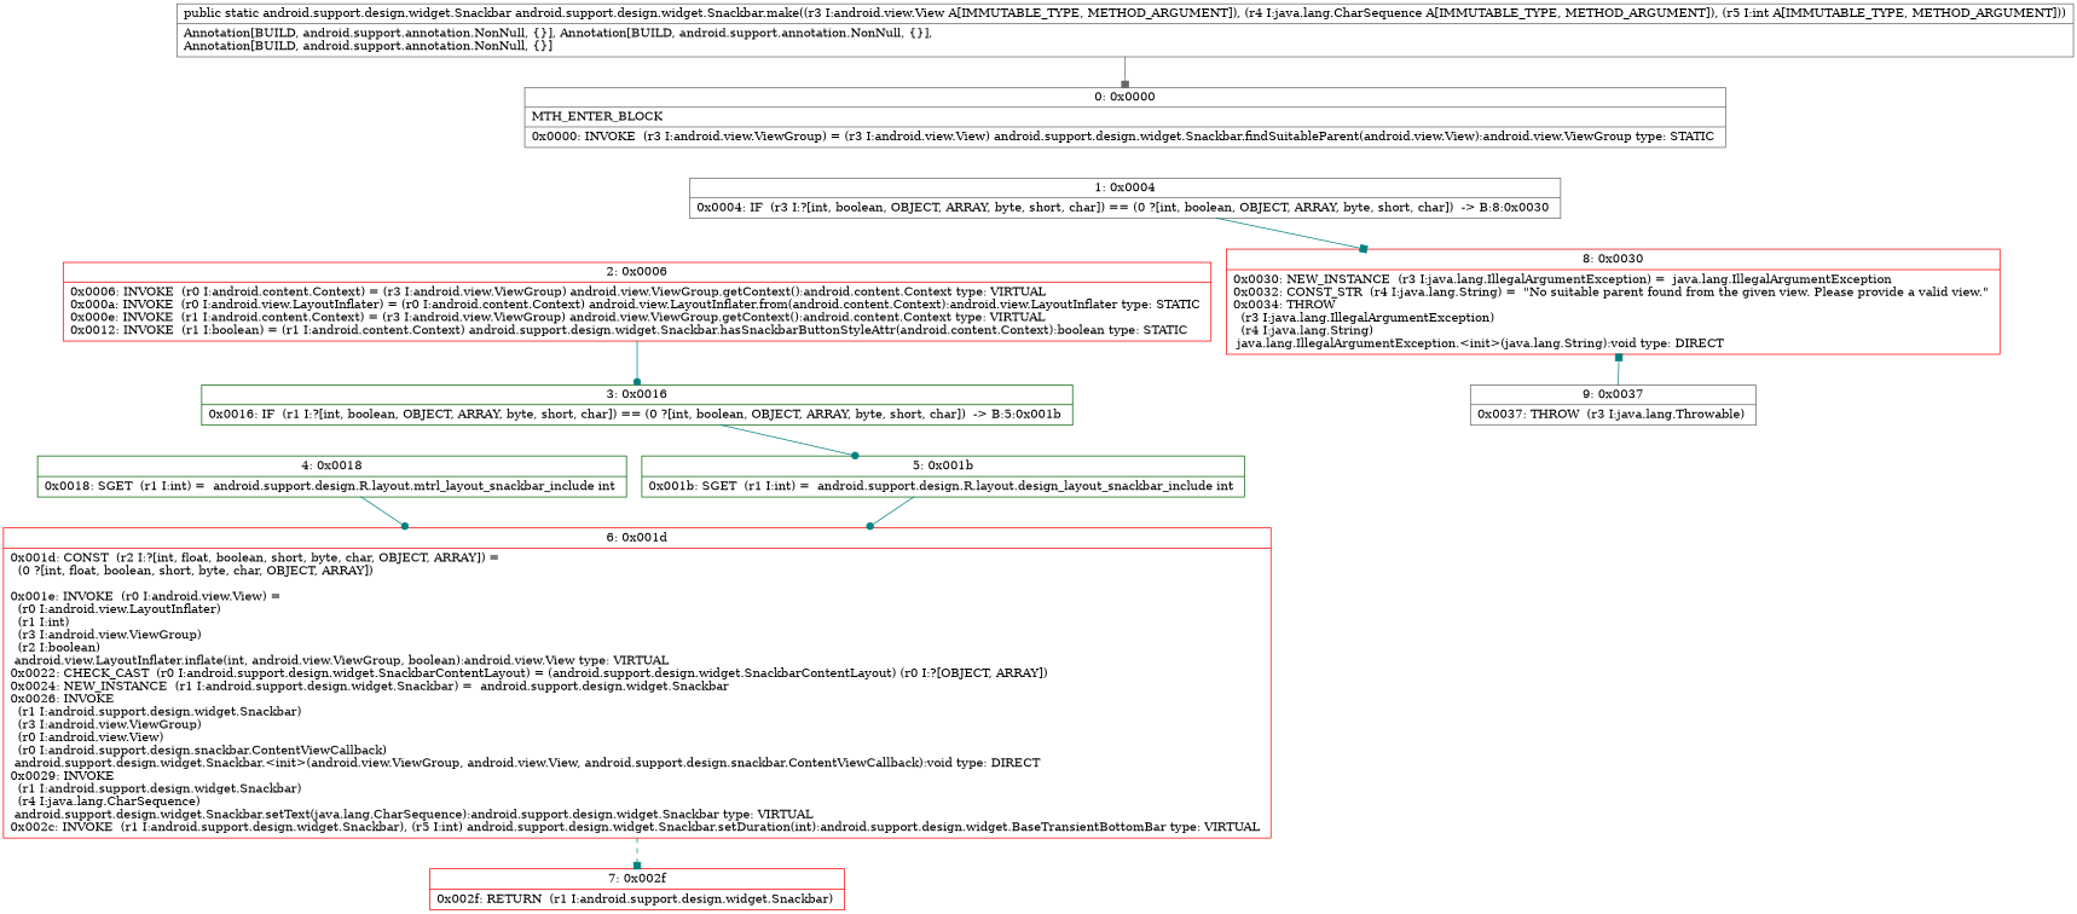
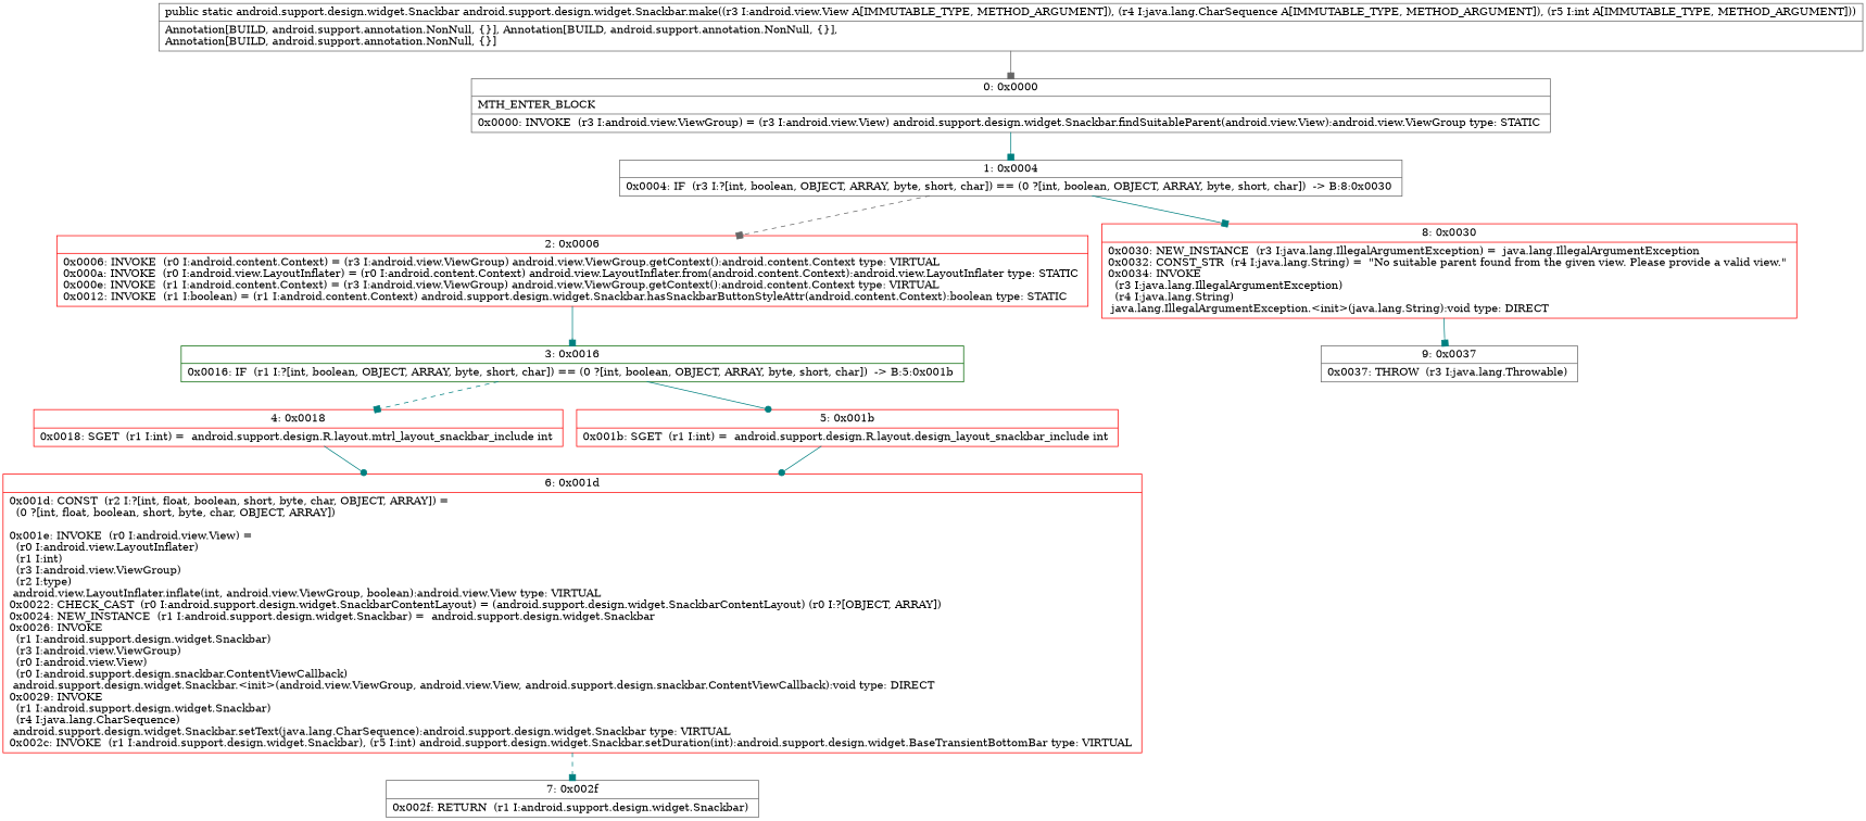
  digraph {
    node [color=red shape=record]
    edge [arrowhead=box color=teal]
    n1 [color=gray40 label="{0\:\ 0x0000|MTH_ENTER_BLOCK\l|0x0000: INVOKE  (r3 I:android.view.ViewGroup) = (r3 I:android.view.View) android.support.design.widget.Snackbar.findSuitableParent(android.view.View):android.view.ViewGroup type: STATIC \l}"]
    n2 [color=gray40 label="{1\:\ 0x0004|0x0004: IF  (r3 I:?[int, boolean, OBJECT, ARRAY, byte, short, char]) == (0 ?[int, boolean, OBJECT, ARRAY, byte, short, char])  \-\> B:8:0x0030 \l}"]
    n3 [label="{2\:\ 0x0006|0x0006: INVOKE  (r0 I:android.content.Context) = (r3 I:android.view.ViewGroup) android.view.ViewGroup.getContext():android.content.Context type: VIRTUAL \l0x000a: INVOKE  (r0 I:android.view.LayoutInflater) = (r0 I:android.content.Context) android.view.LayoutInflater.from(android.content.Context):android.view.LayoutInflater type: STATIC \l0x000e: INVOKE  (r1 I:android.content.Context) = (r3 I:android.view.ViewGroup) android.view.ViewGroup.getContext():android.content.Context type: VIRTUAL \l0x0012: INVOKE  (r1 I:boolean) = (r1 I:android.content.Context) android.support.design.widget.Snackbar.hasSnackbarButtonStyleAttr(android.content.Context):boolean type: STATIC \l}"]
-   n4 [label="{8\:\ 0x0030|0x0030: NEW_INSTANCE  (r3 I:java.lang.IllegalArgumentException) =  java.lang.IllegalArgumentException \l0x0032: CONST_STR  (r4 I:java.lang.String) =  \"No suitable parent found from the given view. Please provide a valid view.\" \l0x0034: THROW  \l  (r3 I:java.lang.IllegalArgumentException)\l  (r4 I:java.lang.String)\l java.lang.IllegalArgumentException.\<init\>(java.lang.String):void type: DIRECT \l}"]
+   n4 [label="{8\:\ 0x0030|0x0030: NEW_INSTANCE  (r3 I:java.lang.IllegalArgumentException) =  java.lang.IllegalArgumentException \l0x0032: CONST_STR  (r4 I:java.lang.String) =  \"No suitable parent found from the given view. Please provide a valid view.\" \l0x0034: INVOKE  \l  (r3 I:java.lang.IllegalArgumentException)\l  (r4 I:java.lang.String)\l java.lang.IllegalArgumentException.\<init\>(java.lang.String):void type: DIRECT \l}"]
    n5 [color=darkgreen label="{3\:\ 0x0016|0x0016: IF  (r1 I:?[int, boolean, OBJECT, ARRAY, byte, short, char]) == (0 ?[int, boolean, OBJECT, ARRAY, byte, short, char])  \-\> B:5:0x001b \l}"]
    n6 [color=gray40 label="{9\:\ 0x0037|0x0037: THROW  (r3 I:java.lang.Throwable) \l}"]
-   n7 [color=darkgreen label="{4\:\ 0x0018|0x0018: SGET  (r1 I:int) =  android.support.design.R.layout.mtrl_layout_snackbar_include int \l}"]
-   n8 [color=darkgreen label="{5\:\ 0x001b|0x001b: SGET  (r1 I:int) =  android.support.design.R.layout.design_layout_snackbar_include int \l}"]
-   n9 [label="{6\:\ 0x001d|0x001d: CONST  (r2 I:?[int, float, boolean, short, byte, char, OBJECT, ARRAY]) = \l  (0 ?[int, float, boolean, short, byte, char, OBJECT, ARRAY])\l \l0x001e: INVOKE  (r0 I:android.view.View) = \l  (r0 I:android.view.LayoutInflater)\l  (r1 I:int)\l  (r3 I:android.view.ViewGroup)\l  (r2 I:boolean)\l android.view.LayoutInflater.inflate(int, android.view.ViewGroup, boolean):android.view.View type: VIRTUAL \l0x0022: CHECK_CAST  (r0 I:android.support.design.widget.SnackbarContentLayout) = (android.support.design.widget.SnackbarContentLayout) (r0 I:?[OBJECT, ARRAY]) \l0x0024: NEW_INSTANCE  (r1 I:android.support.design.widget.Snackbar) =  android.support.design.widget.Snackbar \l0x0026: INVOKE  \l  (r1 I:android.support.design.widget.Snackbar)\l  (r3 I:android.view.ViewGroup)\l  (r0 I:android.view.View)\l  (r0 I:android.support.design.snackbar.ContentViewCallback)\l android.support.design.widget.Snackbar.\<init\>(android.view.ViewGroup, android.view.View, android.support.design.snackbar.ContentViewCallback):void type: DIRECT \l0x0029: INVOKE  \l  (r1 I:android.support.design.widget.Snackbar)\l  (r4 I:java.lang.CharSequence)\l android.support.design.widget.Snackbar.setText(java.lang.CharSequence):android.support.design.widget.Snackbar type: VIRTUAL \l0x002c: INVOKE  (r1 I:android.support.design.widget.Snackbar), (r5 I:int) android.support.design.widget.Snackbar.setDuration(int):android.support.design.widget.BaseTransientBottomBar type: VIRTUAL \l}"]
-   n10 [label="{7\:\ 0x002f|0x002f: RETURN  (r1 I:android.support.design.widget.Snackbar) \l}"]
+   n7 [label="{4\:\ 0x0018|0x0018: SGET  (r1 I:int) =  android.support.design.R.layout.mtrl_layout_snackbar_include int \l}"]
+   n8 [label="{5\:\ 0x001b|0x001b: SGET  (r1 I:int) =  android.support.design.R.layout.design_layout_snackbar_include int \l}"]
+   n9 [label="{6\:\ 0x001d|0x001d: CONST  (r2 I:?[int, float, boolean, short, byte, char, OBJECT, ARRAY]) = \l  (0 ?[int, float, boolean, short, byte, char, OBJECT, ARRAY])\l \l0x001e: INVOKE  (r0 I:android.view.View) = \l  (r0 I:android.view.LayoutInflater)\l  (r1 I:int)\l  (r3 I:android.view.ViewGroup)\l  (r2 I:type)\l android.view.LayoutInflater.inflate(int, android.view.ViewGroup, boolean):android.view.View type: VIRTUAL \l0x0022: CHECK_CAST  (r0 I:android.support.design.widget.SnackbarContentLayout) = (android.support.design.widget.SnackbarContentLayout) (r0 I:?[OBJECT, ARRAY]) \l0x0024: NEW_INSTANCE  (r1 I:android.support.design.widget.Snackbar) =  android.support.design.widget.Snackbar \l0x0026: INVOKE  \l  (r1 I:android.support.design.widget.Snackbar)\l  (r3 I:android.view.ViewGroup)\l  (r0 I:android.view.View)\l  (r0 I:android.support.design.snackbar.ContentViewCallback)\l android.support.design.widget.Snackbar.\<init\>(android.view.ViewGroup, android.view.View, android.support.design.snackbar.ContentViewCallback):void type: DIRECT \l0x0029: INVOKE  \l  (r1 I:android.support.design.widget.Snackbar)\l  (r4 I:java.lang.CharSequence)\l android.support.design.widget.Snackbar.setText(java.lang.CharSequence):android.support.design.widget.Snackbar type: VIRTUAL \l0x002c: INVOKE  (r1 I:android.support.design.widget.Snackbar), (r5 I:int) android.support.design.widget.Snackbar.setDuration(int):android.support.design.widget.BaseTransientBottomBar type: VIRTUAL \l}"]
+   n10 [color=gray40 label="{7\:\ 0x002f|0x002f: RETURN  (r1 I:android.support.design.widget.Snackbar) \l}"]
    n11 [color=gray40 label="{public static android.support.design.widget.Snackbar android.support.design.widget.Snackbar.make((r3 I:android.view.View A[IMMUTABLE_TYPE, METHOD_ARGUMENT]), (r4 I:java.lang.CharSequence A[IMMUTABLE_TYPE, METHOD_ARGUMENT]), (r5 I:int A[IMMUTABLE_TYPE, METHOD_ARGUMENT]))  | Annotation[BUILD, android.support.annotation.NonNull, \{\}], Annotation[BUILD, android.support.annotation.NonNull, \{\}], \lAnnotation[BUILD, android.support.annotation.NonNull, \{\}]\l}"]
+   n1 -> n2
+   n2 -> n3 [color=gray40 style=dashed]
    n2 -> n4
-   n3 -> n5 [arrowhead=dot]
-   n6 -> n4
+   n3 -> n5
+   n4 -> n6
+   n5 -> n7 [style=dashed]
    n5 -> n8 [arrowhead=dot]
    n7 -> n9 [arrowhead=dot]
    n8 -> n9 [arrowhead=dot]
    n9 -> n10 [style=dashed]
    n11 -> n1 [color=gray40]
  }
